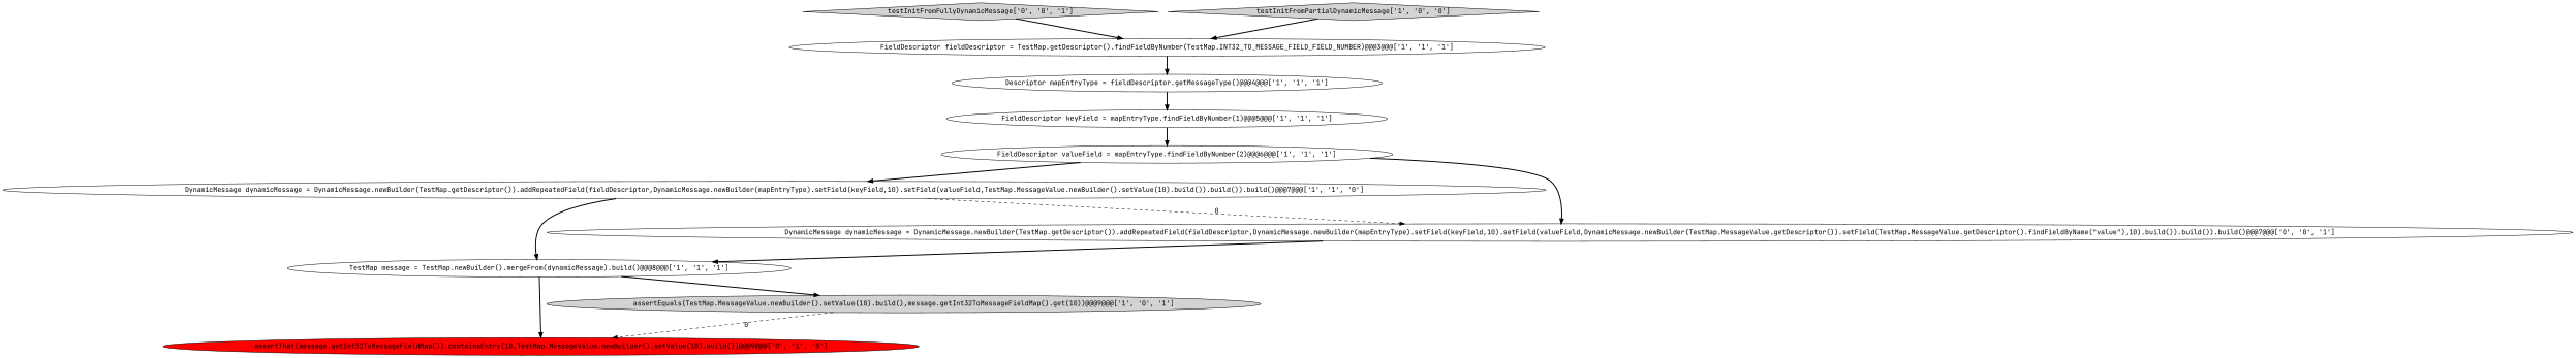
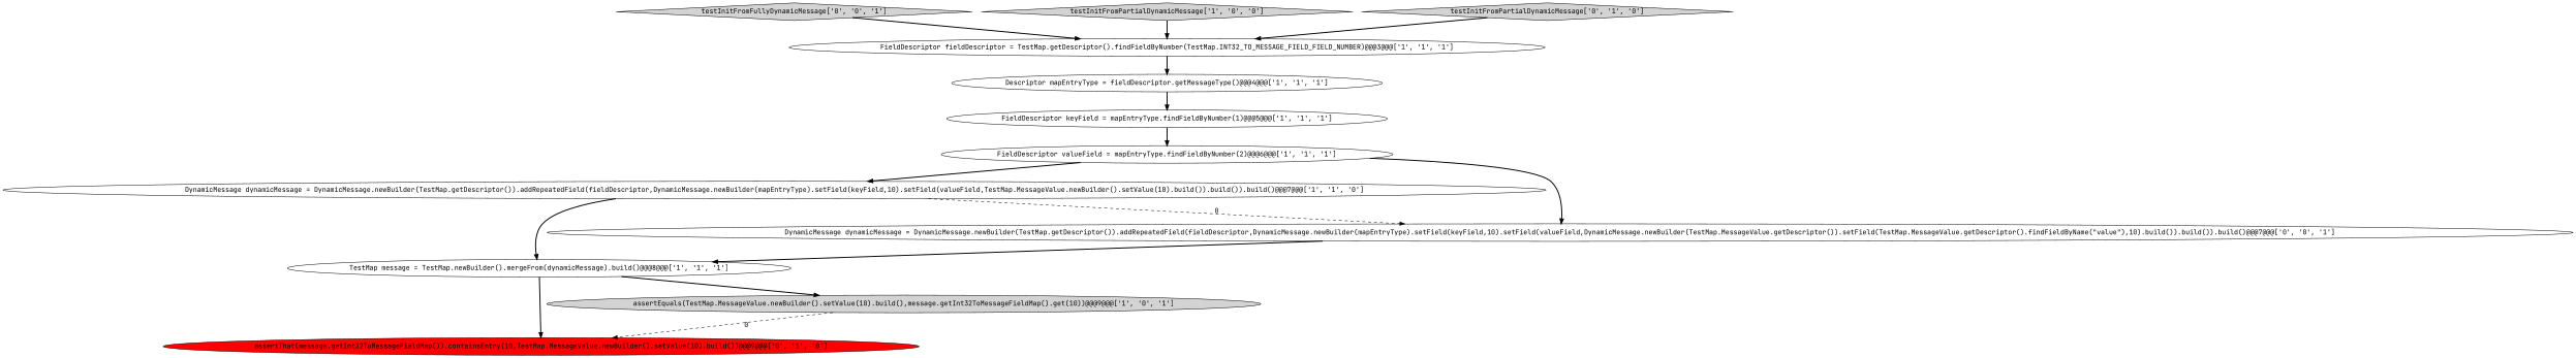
  digraph {
    fontname="JetBrains Mono"
    node [fillcolor=white shape=ellipse style=filled fontname="JetBrains Mono"]
    edge [style=bold fontname="JetBrains Mono"]
    n1 [fillcolor=red label="assertThat(message.getInt32ToMessageFieldMap()).containsEntry(10,TestMap.MessageValue.newBuilder().setValue(10).build())@@@9@@@['0', '1', '0']"]
    n2 [label="DynamicMessage dynamicMessage = DynamicMessage.newBuilder(TestMap.getDescriptor()).addRepeatedField(fieldDescriptor,DynamicMessage.newBuilder(mapEntryType).setField(keyField,10).setField(valueField,TestMap.MessageValue.newBuilder().setValue(10).build()).build()).build()@@@7@@@['1', '1', '0']"]
    n3 [label="TestMap message = TestMap.newBuilder().mergeFrom(dynamicMessage).build()@@@8@@@['1', '1', '1']"]
    n4 [label="DynamicMessage dynamicMessage = DynamicMessage.newBuilder(TestMap.getDescriptor()).addRepeatedField(fieldDescriptor,DynamicMessage.newBuilder(mapEntryType).setField(keyField,10).setField(valueField,DynamicMessage.newBuilder(TestMap.MessageValue.getDescriptor()).setField(TestMap.MessageValue.getDescriptor().findFieldByName(\"value\"),10).build()).build()).build()@@@7@@@['0', '0', '1']"]
    n5 [label="FieldDescriptor keyField = mapEntryType.findFieldByNumber(1)@@@5@@@['1', '1', '1']"]
    n6 [label="FieldDescriptor valueField = mapEntryType.findFieldByNumber(2)@@@6@@@['1', '1', '1']"]
    n7 [fillcolor=lightgray label="testInitFromFullyDynamicMessage['0', '0', '1']" shape=diamond]
    n8 [label="FieldDescriptor fieldDescriptor = TestMap.getDescriptor().findFieldByNumber(TestMap.INT32_TO_MESSAGE_FIELD_FIELD_NUMBER)@@@3@@@['1', '1', '1']"]
    n9 [fillcolor=lightgray label="assertEquals(TestMap.MessageValue.newBuilder().setValue(10).build(),message.getInt32ToMessageFieldMap().get(10))@@@9@@@['1', '0', '1']"]
    n10 [label="Descriptor mapEntryType = fieldDescriptor.getMessageType()@@@4@@@['1', '1', '1']"]
    n11 [fillcolor=lightgray label="testInitFromPartialDynamicMessage['1', '0', '0']" shape=diamond]
+   n12 [fillcolor=lightgray label="testInitFromPartialDynamicMessage['0', '1', '0']" shape=diamond]
    n2 -> n3
    n2 -> n4 [label=0 style=dashed]
    n3 -> n1
    n3 -> n9
    n4 -> n3
    n5 -> n6
    n6 -> n2
    n6 -> n4
    n7 -> n8
    n8 -> n10
    n9 -> n1 [label=0 style=dashed]
    n10 -> n5
    n11 -> n8
+   n12 -> n8
  }
